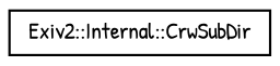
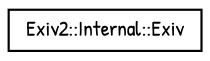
  digraph {
    rankdir=LR
    fontname="Patrick Hand"
-   n1 [color=black fillcolor=white fontname="Patrick Hand" fontsize=10 height=0.2 label="Exiv2::Internal::CrwSubDir" shape=record style=filled width=0.4]
+   n1 [color=black fillcolor=white fontname="Patrick Hand" fontsize=10 height=0.2 label="Exiv2::Internal::Exiv" shape=record style=filled width=0.4]
  }
